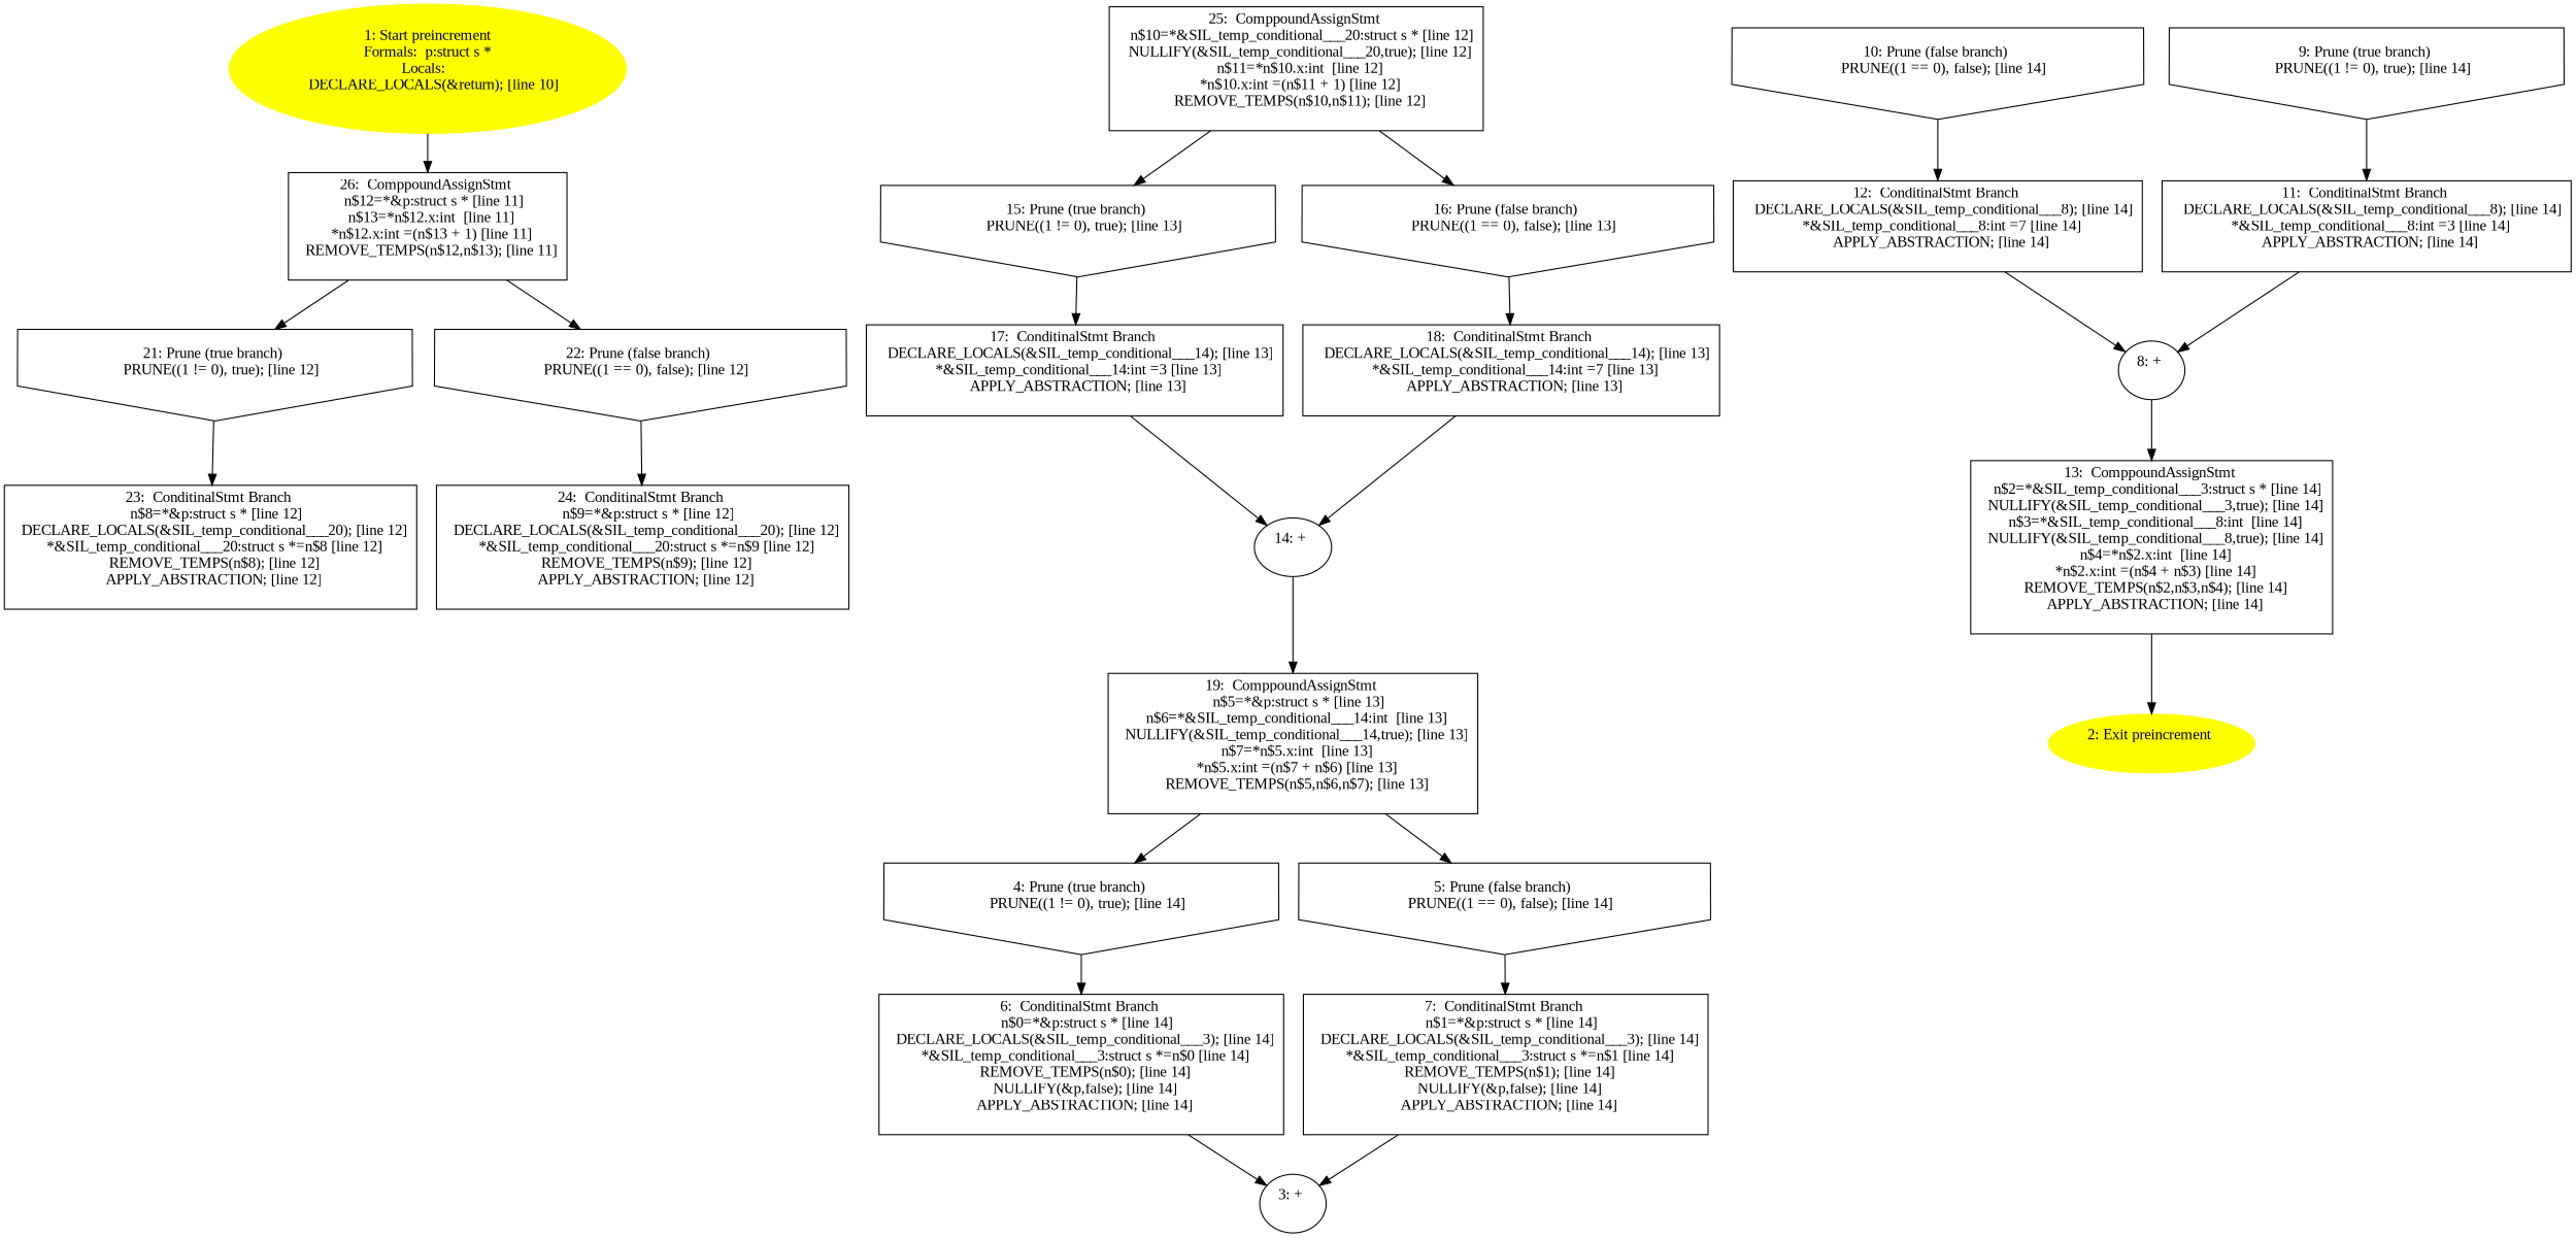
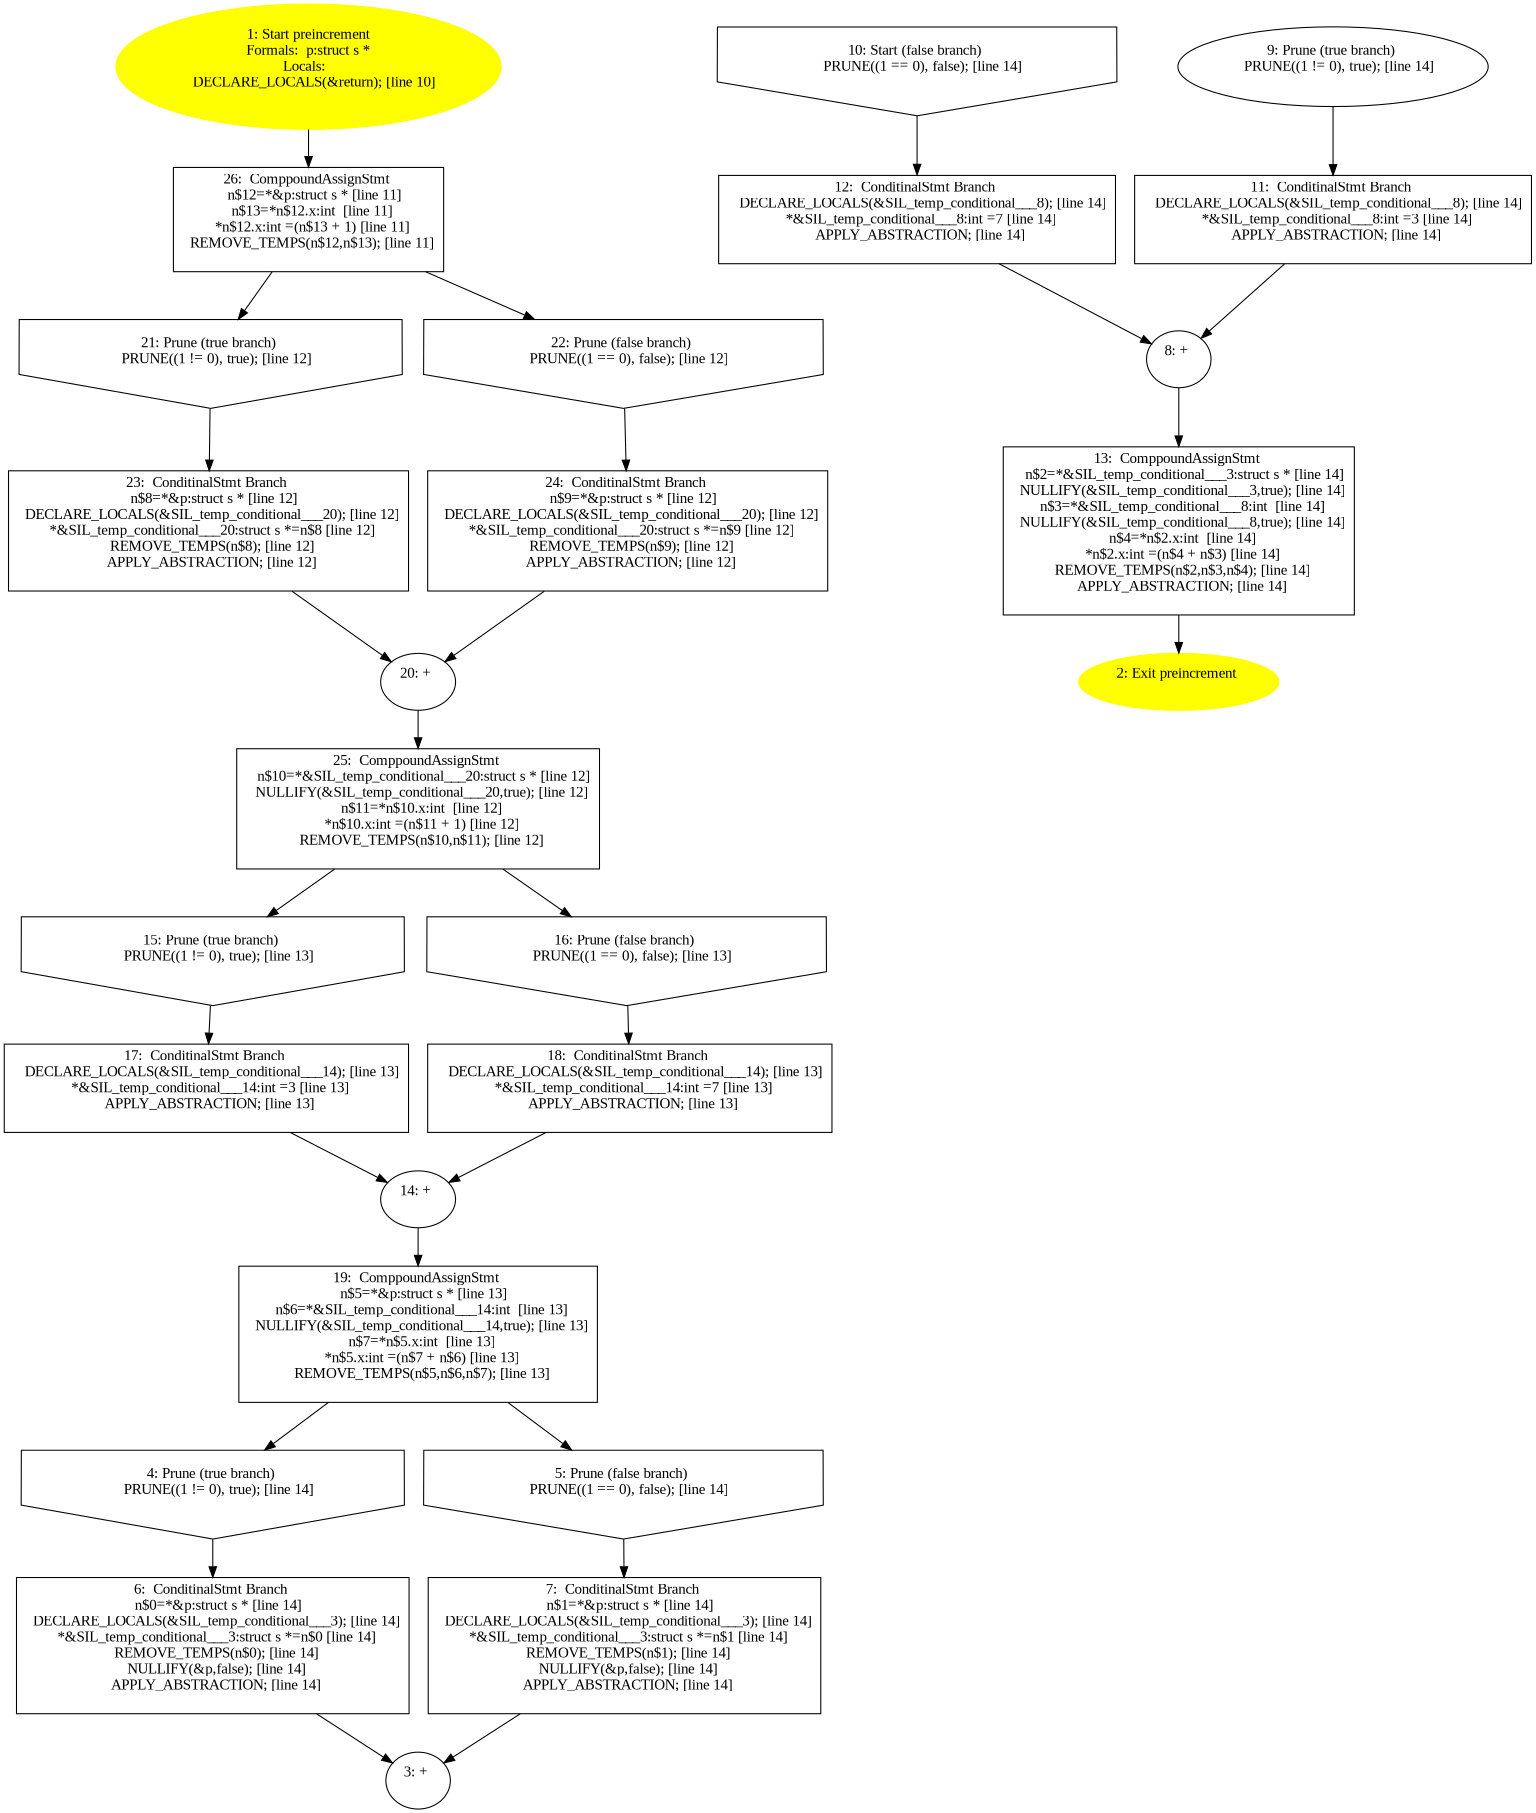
  digraph {
    fontname="Liberation Serif"
    node [fontname="Liberation Serif" shape=box]
    edge [fontname="Liberation Serif"]
    n1 [label="26:  ComppoundAssignStmt \n   n$12=*&p:struct s * [line 11]\n  n$13=*n$12.x:int  [line 11]\n  *n$12.x:int =(n$13 + 1) [line 11]\n  REMOVE_TEMPS(n$12,n$13); [line 11]\n "]
    n2 [label="21: Prune (true branch) \n   PRUNE((1 != 0), true); [line 12]\n " shape=invhouse]
    n3 [label="22: Prune (false branch) \n   PRUNE((1 == 0), false); [line 12]\n " shape=invhouse]
    n4 [label="23:  ConditinalStmt Branch \n   n$8=*&p:struct s * [line 12]\n  DECLARE_LOCALS(&SIL_temp_conditional___20); [line 12]\n  *&SIL_temp_conditional___20:struct s *=n$8 [line 12]\n  REMOVE_TEMPS(n$8); [line 12]\n  APPLY_ABSTRACTION; [line 12]\n "]
    n5 [label="24:  ConditinalStmt Branch \n   n$9=*&p:struct s * [line 12]\n  DECLARE_LOCALS(&SIL_temp_conditional___20); [line 12]\n  *&SIL_temp_conditional___20:struct s *=n$9 [line 12]\n  REMOVE_TEMPS(n$9); [line 12]\n  APPLY_ABSTRACTION; [line 12]\n "]
+   n6 [label="20: + \n  " shape=""]
    n7 [label="25:  ComppoundAssignStmt \n   n$10=*&SIL_temp_conditional___20:struct s * [line 12]\n  NULLIFY(&SIL_temp_conditional___20,true); [line 12]\n  n$11=*n$10.x:int  [line 12]\n  *n$10.x:int =(n$11 + 1) [line 12]\n  REMOVE_TEMPS(n$10,n$11); [line 12]\n "]
    n8 [label="15: Prune (true branch) \n   PRUNE((1 != 0), true); [line 13]\n " shape=invhouse]
    n9 [label="16: Prune (false branch) \n   PRUNE((1 == 0), false); [line 13]\n " shape=invhouse]
    n10 [label="17:  ConditinalStmt Branch \n   DECLARE_LOCALS(&SIL_temp_conditional___14); [line 13]\n  *&SIL_temp_conditional___14:int =3 [line 13]\n  APPLY_ABSTRACTION; [line 13]\n "]
    n11 [label="18:  ConditinalStmt Branch \n   DECLARE_LOCALS(&SIL_temp_conditional___14); [line 13]\n  *&SIL_temp_conditional___14:int =7 [line 13]\n  APPLY_ABSTRACTION; [line 13]\n "]
    n12 [label="14: + \n  " shape=""]
    n13 [label="19:  ComppoundAssignStmt \n   n$5=*&p:struct s * [line 13]\n  n$6=*&SIL_temp_conditional___14:int  [line 13]\n  NULLIFY(&SIL_temp_conditional___14,true); [line 13]\n  n$7=*n$5.x:int  [line 13]\n  *n$5.x:int =(n$7 + n$6) [line 13]\n  REMOVE_TEMPS(n$5,n$6,n$7); [line 13]\n "]
    n14 [label="4: Prune (true branch) \n   PRUNE((1 != 0), true); [line 14]\n " shape=invhouse]
    n15 [label="5: Prune (false branch) \n   PRUNE((1 == 0), false); [line 14]\n " shape=invhouse]
    n16 [label="6:  ConditinalStmt Branch \n   n$0=*&p:struct s * [line 14]\n  DECLARE_LOCALS(&SIL_temp_conditional___3); [line 14]\n  *&SIL_temp_conditional___3:struct s *=n$0 [line 14]\n  REMOVE_TEMPS(n$0); [line 14]\n  NULLIFY(&p,false); [line 14]\n  APPLY_ABSTRACTION; [line 14]\n "]
    n17 [label="7:  ConditinalStmt Branch \n   n$1=*&p:struct s * [line 14]\n  DECLARE_LOCALS(&SIL_temp_conditional___3); [line 14]\n  *&SIL_temp_conditional___3:struct s *=n$1 [line 14]\n  REMOVE_TEMPS(n$1); [line 14]\n  NULLIFY(&p,false); [line 14]\n  APPLY_ABSTRACTION; [line 14]\n "]
    n18 [label="3: + \n  " shape=""]
    n19 [label="13:  ComppoundAssignStmt \n   n$2=*&SIL_temp_conditional___3:struct s * [line 14]\n  NULLIFY(&SIL_temp_conditional___3,true); [line 14]\n  n$3=*&SIL_temp_conditional___8:int  [line 14]\n  NULLIFY(&SIL_temp_conditional___8,true); [line 14]\n  n$4=*n$2.x:int  [line 14]\n  *n$2.x:int =(n$4 + n$3) [line 14]\n  REMOVE_TEMPS(n$2,n$3,n$4); [line 14]\n  APPLY_ABSTRACTION; [line 14]\n "]
    n20 [color=yellow label="2: Exit preincrement \n  " style=filled shape=""]
    n21 [label="12:  ConditinalStmt Branch \n   DECLARE_LOCALS(&SIL_temp_conditional___8); [line 14]\n  *&SIL_temp_conditional___8:int =7 [line 14]\n  APPLY_ABSTRACTION; [line 14]\n "]
    n22 [label="8: + \n  " shape=""]
    n23 [label="11:  ConditinalStmt Branch \n   DECLARE_LOCALS(&SIL_temp_conditional___8); [line 14]\n  *&SIL_temp_conditional___8:int =3 [line 14]\n  APPLY_ABSTRACTION; [line 14]\n "]
-   n24 [label="10: Prune (false branch) \n   PRUNE((1 == 0), false); [line 14]\n " shape=invhouse]
-   n25 [label="9: Prune (true branch) \n   PRUNE((1 != 0), true); [line 14]\n " shape=invhouse]
+   n24 [label="10: Start (false branch) \n   PRUNE((1 == 0), false); [line 14]\n " shape=invhouse]
+   n25 [label="9: Prune (true branch) \n   PRUNE((1 != 0), true); [line 14]\n " shape=ellipse]
    n26 [color=yellow label="1: Start preincrement\nFormals:  p:struct s *\nLocals:  \n   DECLARE_LOCALS(&return); [line 10]\n " style=filled shape=""]
    n1 -> n2
    n1 -> n3
    n2 -> n4
    n3 -> n5
+   n4 -> n6
+   n5 -> n6
+   n6 -> n7
    n7 -> n8
    n7 -> n9
    n8 -> n10
    n9 -> n11
    n10 -> n12
    n11 -> n12
    n12 -> n13
    n13 -> n14
    n13 -> n15
    n14 -> n16
    n15 -> n17
    n16 -> n18
    n17 -> n18
    n19 -> n20
    n21 -> n22
    n22 -> n19
    n23 -> n22
    n24 -> n21
    n25 -> n23
    n26 -> n1
  }
